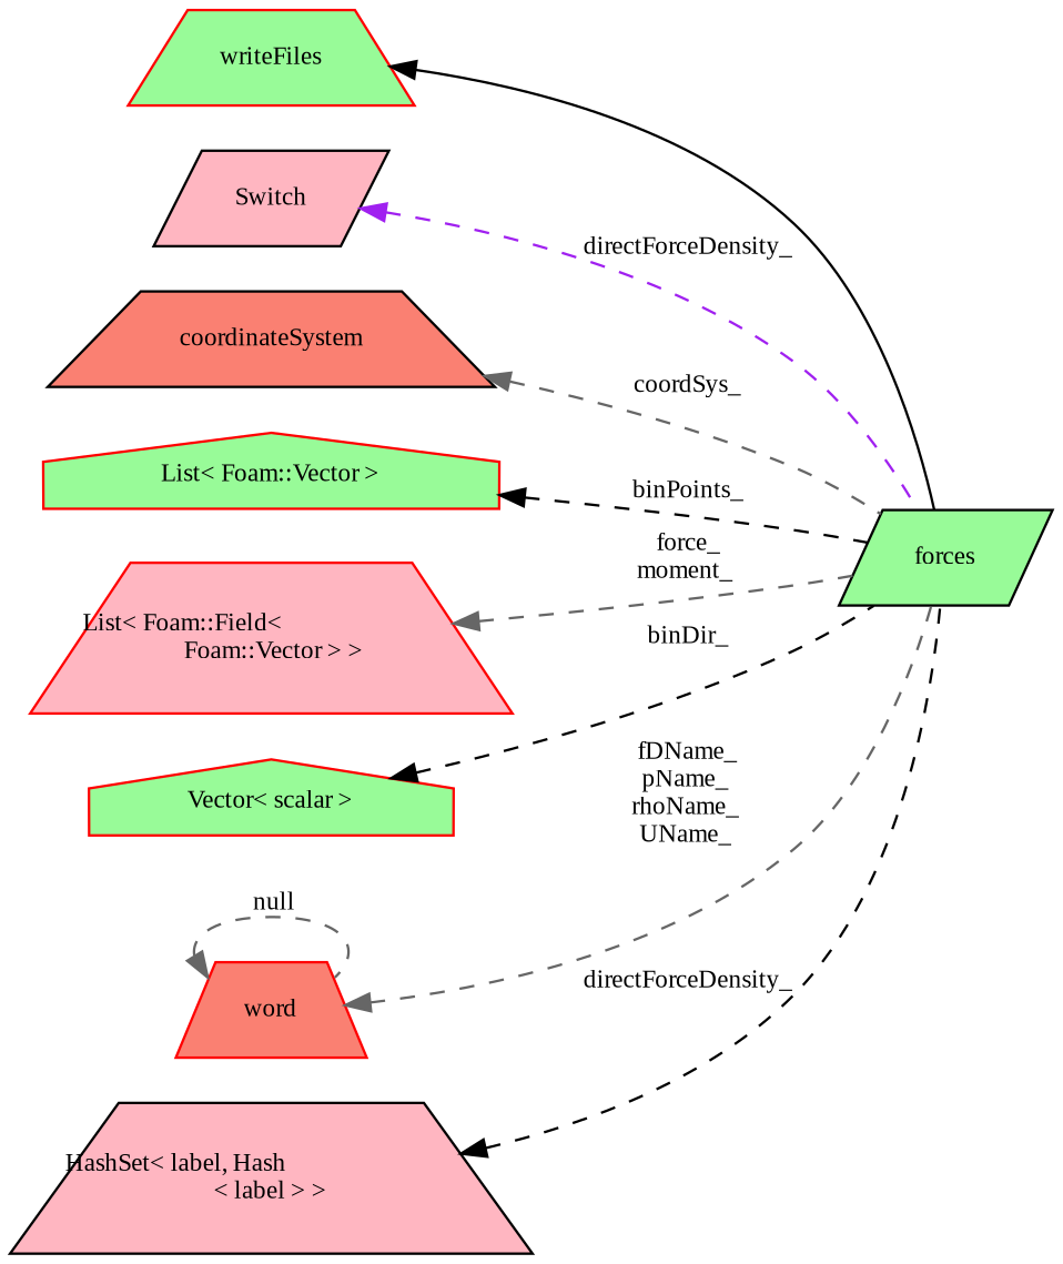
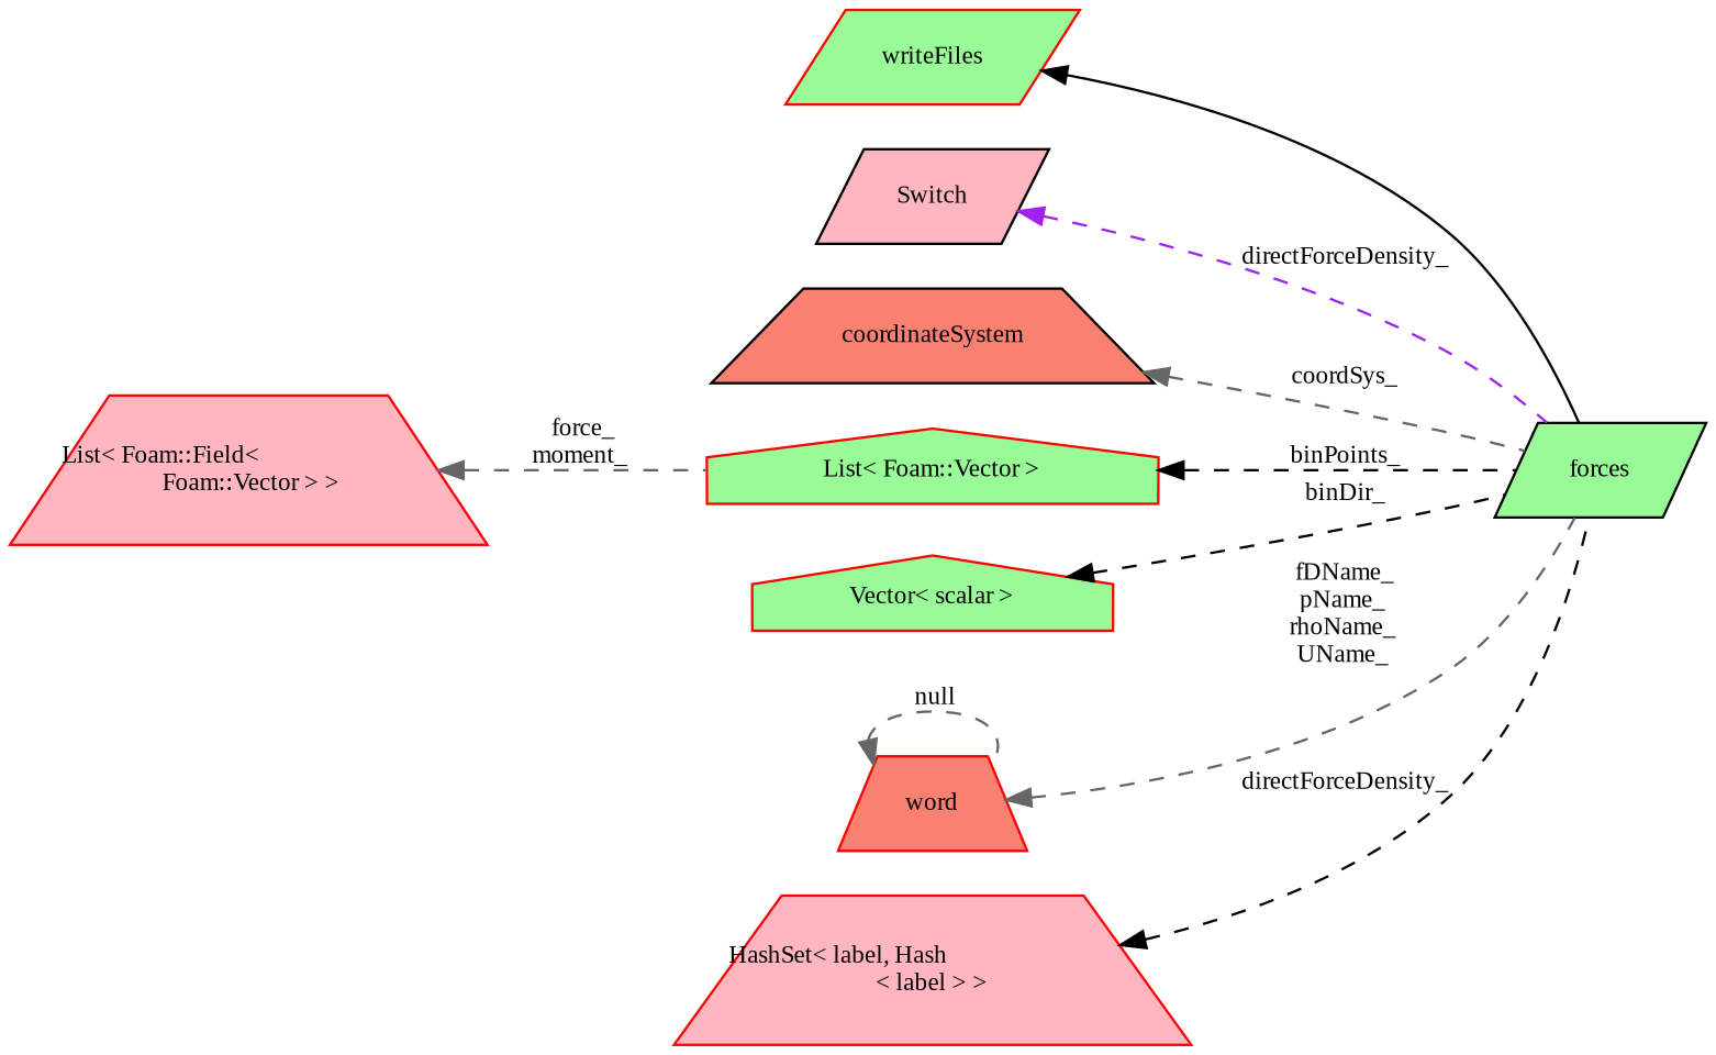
  digraph {
    fontname="Liberation Serif"
    rankdir=LR
    node [color=red fillcolor=palegreen fontname="Liberation Serif" fontsize=10 shape=trapezium style=filled]
    edge [color=black dir=back fontname="Liberation Serif" fontsize=10 labelfontname=Helvetica labelfontsize=10 style=dashed]
    n1 [color=black fontcolor=black height=0.2 label=forces shape=parallelogram width=0.4]
-   n2 [height=0.2 label=writeFiles width=0.4]
+   n2 [height=0.2 label=writeFiles shape=parallelogram width=0.4]
    n3 [color=black fillcolor=lightpink height=0.2 label=Switch shape=parallelogram width=0.4]
    n4 [color=black fillcolor=salmon height=0.2 label=coordinateSystem width=0.4]
    n5 [height=0.2 label="List\< Foam::Vector \>" shape=house width=0.4]
    n6 [fillcolor=lightpink height=0.2 label="List\< Foam::Field\<\l Foam::Vector \> \>" width=0.4]
    n7 [height=0.2 label="Vector\< scalar \>" shape=house width=0.4]
    n8 [fillcolor=salmon height=0.2 label=word width=0.4]
-   n9 [color=black fillcolor=lightpink height=0.2 label="HashSet\< label, Hash\l\< label \> \>" width=0.4]
+   n9 [fillcolor=lightpink height=0.2 label="HashSet\< label, Hash\l\< label \> \>" width=0.4]
    n2 -> n1 [style=solid]
    n3 -> n1 [color=purple label=" directForceDensity_"]
    n4 -> n1 [color=gray40 label=" coordSys_"]
    n5 -> n1 [label=" binPoints_"]
-   n6 -> n1 [color=gray40 label=" force_\nmoment_"]
+   n6 -> n5 [color=gray40 label=" force_\nmoment_"]
    n7 -> n1 [label=" binDir_"]
    n8 -> n1 [color=gray40 label=" fDName_\npName_\nrhoName_\nUName_"]
    n8 -> n8 [color=gray40 label=" null"]
    n9 -> n1 [label=" directForceDensity_"]
  }
